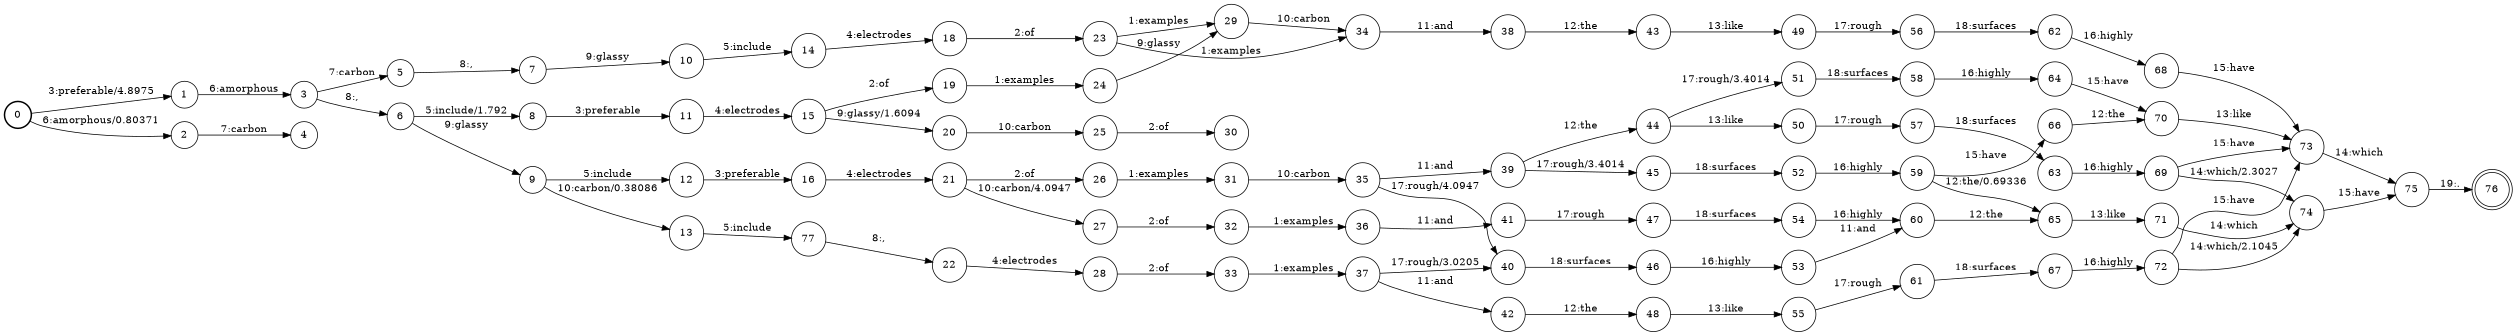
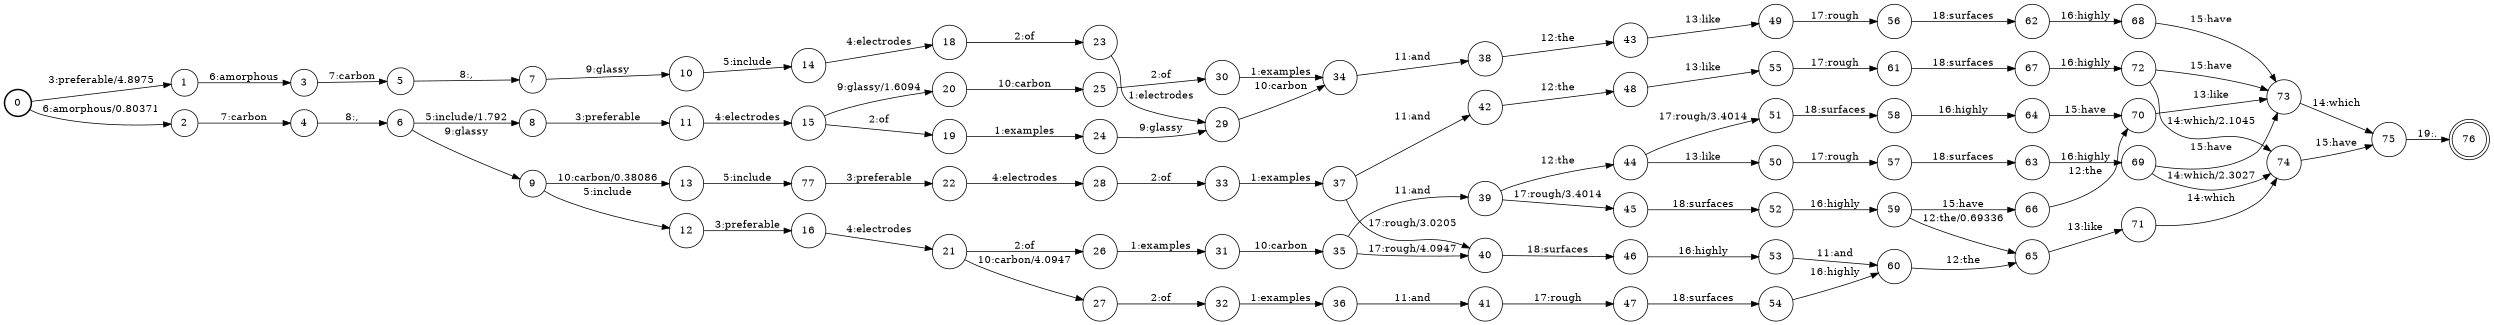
  digraph {
    nodesep=0.25
    rankdir=LR
    ranksep=0.4
    node [fontsize=14 shape=circle style=solid]
    edge [fontsize=14]
    n1 [label=0 style=bold]
    n2 [label=1]
    n3 [label=2]
    n4 [label=3]
    n5 [label=4]
    n6 [label=5]
    n7 [label=6]
    n8 [label=7]
    n9 [label=8]
    n10 [label=9]
    n11 [label=10]
    n12 [label=11]
    n13 [label=12]
    n14 [label=13]
    n15 [label=14]
    n16 [label=15]
    n17 [label=16]
    n18 [label=77]
    n19 [label=18]
    n20 [label=19]
    n21 [label=20]
    n22 [label=21]
    n23 [label=22]
    n24 [label=23]
    n25 [label=24]
    n26 [label=25]
    n27 [label=26]
    n28 [label=27]
    n29 [label=28]
    n30 [label=29]
    n31 [label=30]
    n32 [label=31]
    n33 [label=32]
    n34 [label=33]
    n35 [label=34]
    n36 [label=35]
    n37 [label=36]
    n38 [label=37]
    n39 [label=38]
    n40 [label=39]
    n41 [label=40]
    n42 [label=41]
    n43 [label=42]
    n44 [label=43]
    n45 [label=44]
    n46 [label=45]
    n47 [label=46]
    n48 [label=47]
    n49 [label=48]
    n50 [label=49]
    n51 [label=50]
    n52 [label=51]
    n53 [label=52]
    n54 [label=53]
    n55 [label=54]
    n56 [label=55]
    n57 [label=56]
    n58 [label=57]
    n59 [label=58]
    n60 [label=59]
    n61 [label=60]
    n62 [label=61]
    n63 [label=62]
    n64 [label=63]
    n65 [label=64]
    n66 [label=65]
    n67 [label=66]
    n68 [label=67]
    n69 [label=68]
    n70 [label=69]
    n71 [label=70]
    n72 [label=71]
    n73 [label=72]
    n74 [label=73]
    n75 [label=74]
    n76 [label=75]
    n77 [label=76 shape=doublecircle]
    n1 -> n2 [label="3:preferable/4.8975"]
    n1 -> n3 [label="6:amorphous/0.80371"]
    n2 -> n4 [label="6:amorphous"]
    n3 -> n5 [label="7:carbon"]
    n4 -> n6 [label="7:carbon"]
-   n4 -> n7 [label="8:,"]
+   n5 -> n7 [label="8:,"]
    n6 -> n8 [label="8:,"]
    n7 -> n9 [label="5:include/1.792"]
    n7 -> n10 [label="9:glassy"]
    n8 -> n11 [label="9:glassy"]
    n9 -> n12 [label="3:preferable"]
    n10 -> n13 [label="5:include"]
    n10 -> n14 [label="10:carbon/0.38086"]
    n11 -> n15 [label="5:include"]
    n12 -> n16 [label="4:electrodes"]
    n13 -> n17 [label="3:preferable"]
    n14 -> n18 [label="5:include"]
    n15 -> n19 [label="4:electrodes"]
    n16 -> n20 [label="2:of"]
    n16 -> n21 [label="9:glassy/1.6094"]
    n17 -> n22 [label="4:electrodes"]
-   n18 -> n23 [label="8:,"]
+   n18 -> n23 [label="3:preferable"]
    n19 -> n24 [label="2:of"]
    n20 -> n25 [label="1:examples"]
    n21 -> n26 [label="10:carbon"]
    n22 -> n27 [label="2:of"]
    n22 -> n28 [label="10:carbon/4.0947"]
    n23 -> n29 [label="4:electrodes"]
-   n24 -> n30 [label="1:examples"]
+   n24 -> n30 [label="1:electrodes"]
    n25 -> n30 [label="9:glassy"]
    n26 -> n31 [label="2:of"]
    n27 -> n32 [label="1:examples"]
    n28 -> n33 [label="2:of"]
    n29 -> n34 [label="2:of"]
    n30 -> n35 [label="10:carbon"]
-   n24 -> n35 [label="1:examples"]
+   n31 -> n35 [label="1:examples"]
    n32 -> n36 [label="10:carbon"]
    n33 -> n37 [label="1:examples"]
    n34 -> n38 [label="1:examples"]
    n35 -> n39 [label="11:and"]
    n36 -> n40 [label="11:and"]
    n36 -> n41 [label="17:rough/4.0947"]
    n37 -> n42 [label="11:and"]
    n38 -> n41 [label="17:rough/3.0205"]
    n38 -> n43 [label="11:and"]
    n39 -> n44 [label="12:the"]
    n40 -> n45 [label="12:the"]
    n40 -> n46 [label="17:rough/3.4014"]
    n41 -> n47 [label="18:surfaces"]
    n42 -> n48 [label="17:rough"]
    n43 -> n49 [label="12:the"]
    n44 -> n50 [label="13:like"]
    n45 -> n51 [label="13:like"]
    n45 -> n52 [label="17:rough/3.4014"]
    n46 -> n53 [label="18:surfaces"]
    n47 -> n54 [label="16:highly"]
    n48 -> n55 [label="18:surfaces"]
    n49 -> n56 [label="13:like"]
    n50 -> n57 [label="17:rough"]
    n51 -> n58 [label="17:rough"]
    n52 -> n59 [label="18:surfaces"]
    n53 -> n60 [label="16:highly"]
    n54 -> n61 [label="11:and"]
    n55 -> n61 [label="16:highly"]
    n56 -> n62 [label="17:rough"]
    n57 -> n63 [label="18:surfaces"]
    n58 -> n64 [label="18:surfaces"]
    n59 -> n65 [label="16:highly"]
    n60 -> n66 [label="12:the/0.69336"]
    n60 -> n67 [label="15:have"]
    n61 -> n66 [label="12:the"]
    n62 -> n68 [label="18:surfaces"]
    n63 -> n69 [label="16:highly"]
    n64 -> n70 [label="16:highly"]
    n65 -> n71 [label="15:have"]
    n66 -> n72 [label="13:like"]
    n67 -> n71 [label="12:the"]
    n68 -> n73 [label="16:highly"]
    n69 -> n74 [label="15:have"]
    n70 -> n74 [label="15:have"]
    n70 -> n75 [label="14:which/2.3027"]
    n71 -> n74 [label="13:like"]
    n72 -> n75 [label="14:which"]
    n73 -> n74 [label="15:have"]
    n73 -> n75 [label="14:which/2.1045"]
    n74 -> n76 [label="14:which"]
    n75 -> n76 [label="15:have"]
    n76 -> n77 [label="19:."]
  }
